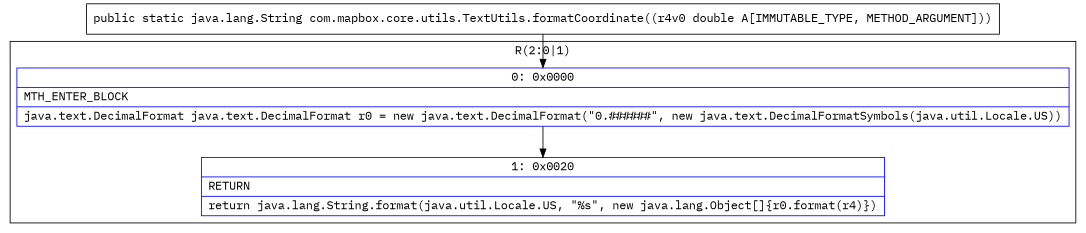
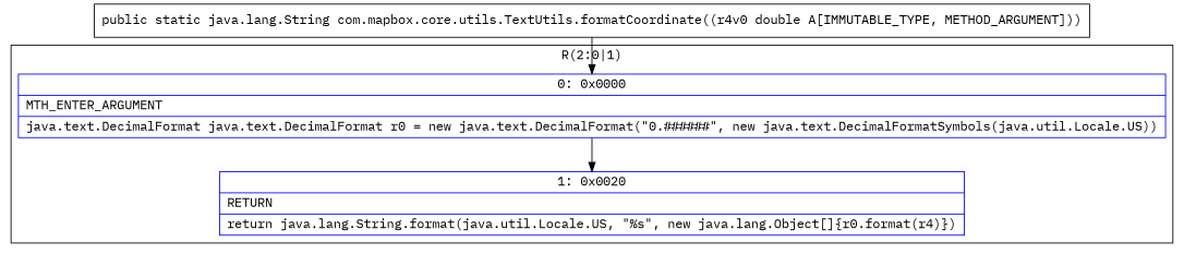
  digraph {
    fontname="IBM Plex Mono"
    node [color=blue shape=record fontname="IBM Plex Mono"]
    edge [fontname="IBM Plex Mono"]
-   n1 [label="{0\:\ 0x0000|MTH_ENTER_BLOCK\l|java.text.DecimalFormat java.text.DecimalFormat r0 = new java.text.DecimalFormat(\"0.######\", new java.text.DecimalFormatSymbols(java.util.Locale.US))\l}"]
+   n1 [label="{0\:\ 0x0000|MTH_ENTER_ARGUMENT\l|java.text.DecimalFormat java.text.DecimalFormat r0 = new java.text.DecimalFormat(\"0.######\", new java.text.DecimalFormatSymbols(java.util.Locale.US))\l}"]
    n2 [label="{1\:\ 0x0020|RETURN\l|return java.lang.String.format(java.util.Locale.US, \"%s\", new java.lang.Object[]\{r0.format(r4)\})\l}"]
    n3 [label="{public static java.lang.String com.mapbox.core.utils.TextUtils.formatCoordinate((r4v0 double A[IMMUTABLE_TYPE, METHOD_ARGUMENT])) }" color=""]
    subgraph cluster_1 {
      label="R(2:0|1)"
      n1
      n2
    }
    n1 -> n2
    n3 -> n1
  }
